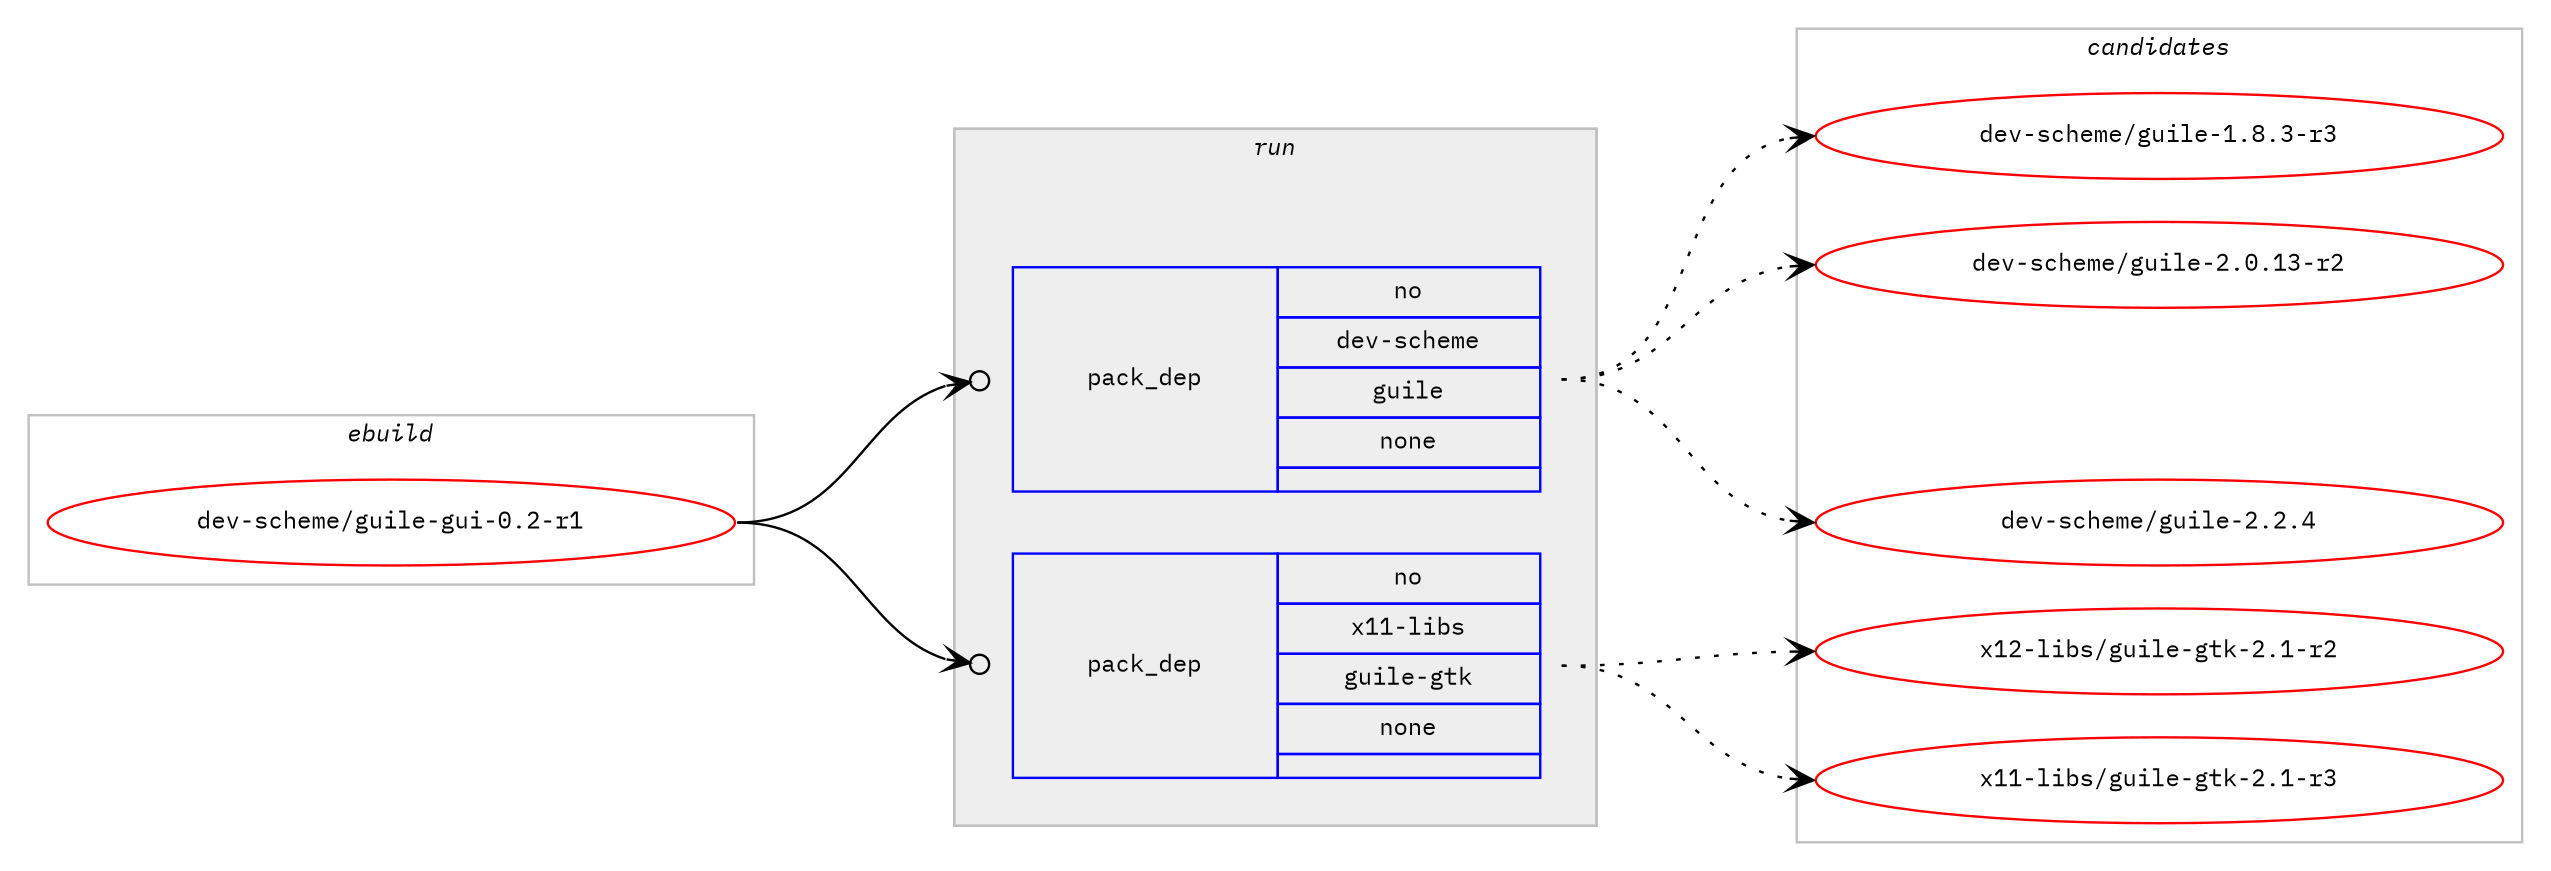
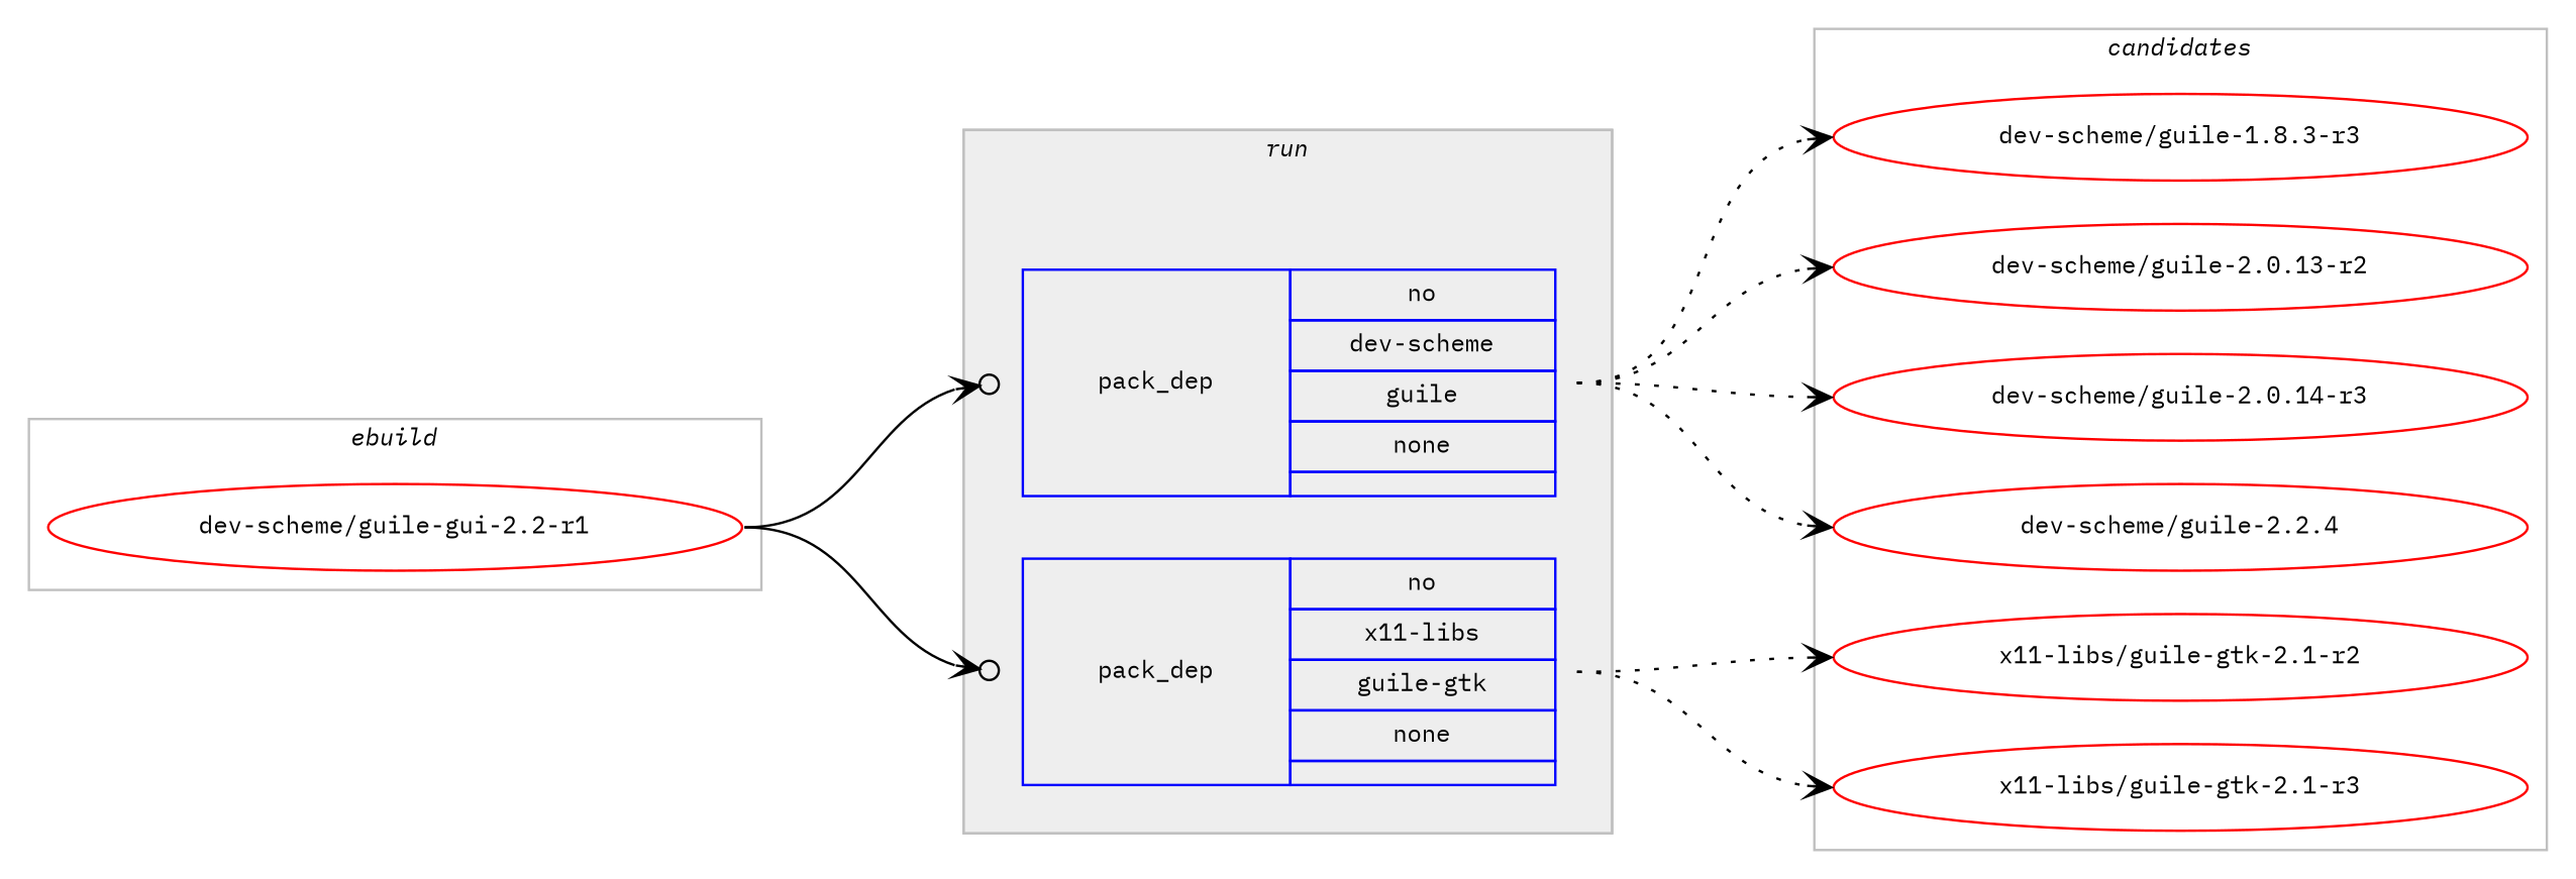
  digraph {
    compound=true
    concentrate=true
    fontname="IBM Plex Mono"
    fontsize=10
    newrank=true
    rankdir=LR
    ranksep=1.5
    node [color=red fontname="IBM Plex Mono" fontsize=10]
    edge [arrowhead=vee fontname="IBM Plex Mono" headport=w style=dotted tailport=e weight=100]
-   n1 [label="dev-scheme/guile-gui-0.2-r1" width=4]
+   n1 [label="dev-scheme/guile-gui-2.2-r1" width=4]
    n2 [color=blue label=<<TABLE BORDER="0" CELLBORDER="1" CELLSPACING="0" CELLPADDING="4" WIDTH="220"><TR><TD ROWSPAN="6" CELLPADDING="30">pack_dep</TD></TR><TR><TD WIDTH="110">no</TD></TR><TR><TD>dev-scheme</TD></TR><TR><TD>guile</TD></TR><TR><TD>none</TD></TR><TR><TD></TD></TR></TABLE>> shape=none]
    n3 [color=blue label=<<TABLE BORDER="0" CELLBORDER="1" CELLSPACING="0" CELLPADDING="4" WIDTH="220"><TR><TD ROWSPAN="6" CELLPADDING="30">pack_dep</TD></TR><TR><TD WIDTH="110">no</TD></TR><TR><TD>x11-libs</TD></TR><TR><TD>guile-gtk</TD></TR><TR><TD>none</TD></TR><TR><TD></TD></TR></TABLE>> shape=none]
    n4 [label="dev-scheme/guile-1.8.3-r3" width=4]
    n5 [label="dev-scheme/guile-2.0.13-r2" width=4]
+   n6 [label="dev-scheme/guile-2.0.14-r3" width=4]
    n7 [label="dev-scheme/guile-2.2.4" width=4]
-   n8 [label="x12-libs/guile-gtk-2.1-r2" width=4]
+   n8 [label="x11-libs/guile-gtk-2.1-r2" width=4]
    n9 [label="x11-libs/guile-gtk-2.1-r3" width=4]
    subgraph cluster_1 {
      color=gray
      label=<<i>ebuild</i>>
      rank=same
      n1
    }
    subgraph cluster_2 {
      color=gray
      label=<<i>dependencies</i>>
      subgraph cluster_3 {
        color=gray
        fillcolor="#eeeeee"
        label=<<i>compile</i>>
        style=filled
      }
      subgraph cluster_4 {
        color=gray
        fillcolor="#eeeeee"
        label=<<i>compile and run</i>>
        style=filled
        subgraph sub_5 {
          color=gray
          fillcolor="#eeeeee"
          label=<<i>compile and run</i>>
          style=filled
          n2
        }
        subgraph sub_6 {
          color=gray
          fillcolor="#eeeeee"
          label=<<i>compile and run</i>>
          style=filled
          n3
        }
      }
      subgraph cluster_7 {
        color=gray
        fillcolor="#eeeeee"
        label=<<i>run</i>>
        style=filled
      }
    }
    subgraph cluster_8 {
      color=gray
      label=<<i>candidates</i>>
      rank=same
      subgraph sub_9 {
        color=black
        label=<<i>candidates</i>>
        nodesep=1
        rank=same
        n4
        n5
+       n6
        n7
      }
      subgraph sub_10 {
        color=black
        label=<<i>candidates</i>>
        nodesep=1
        rank=same
        n8
        n9
      }
    }
    n1 -> n2 [arrowhead=odotvee style=solid weight=20]
    n1 -> n3 [arrowhead=odotvee style=solid weight=20]
    n2 -> n4
    n2 -> n5
+   n2 -> n6
    n2 -> n7
    n3 -> n8
    n3 -> n9
  }
